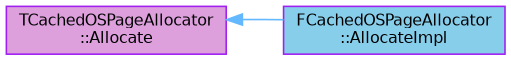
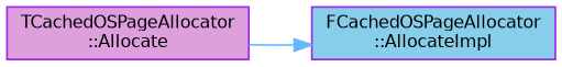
  digraph {
    rankdir=LR
    node [color=purple fontname=Helvetica fontsize=10 shape=box style=filled]
    n1 [fillcolor=plum fontcolor=black height=0.2 label="TCachedOSPageAllocator\l::Allocate" width=0.4]
    n2 [fillcolor=skyblue height=0.2 label="FCachedOSPageAllocator\l::AllocateImpl" width=0.4]
-   n2 -> n1 [color=steelblue1 fontname=Helvetica fontsize=10 labelfontname=Helvetica labelfontsize=10 style=solid arrowhead=normal]
+   n1 -> n2 [color=steelblue1 fontname=Helvetica fontsize=10 labelfontname=Helvetica labelfontsize=10 style=solid arrowhead=normal]
  }
